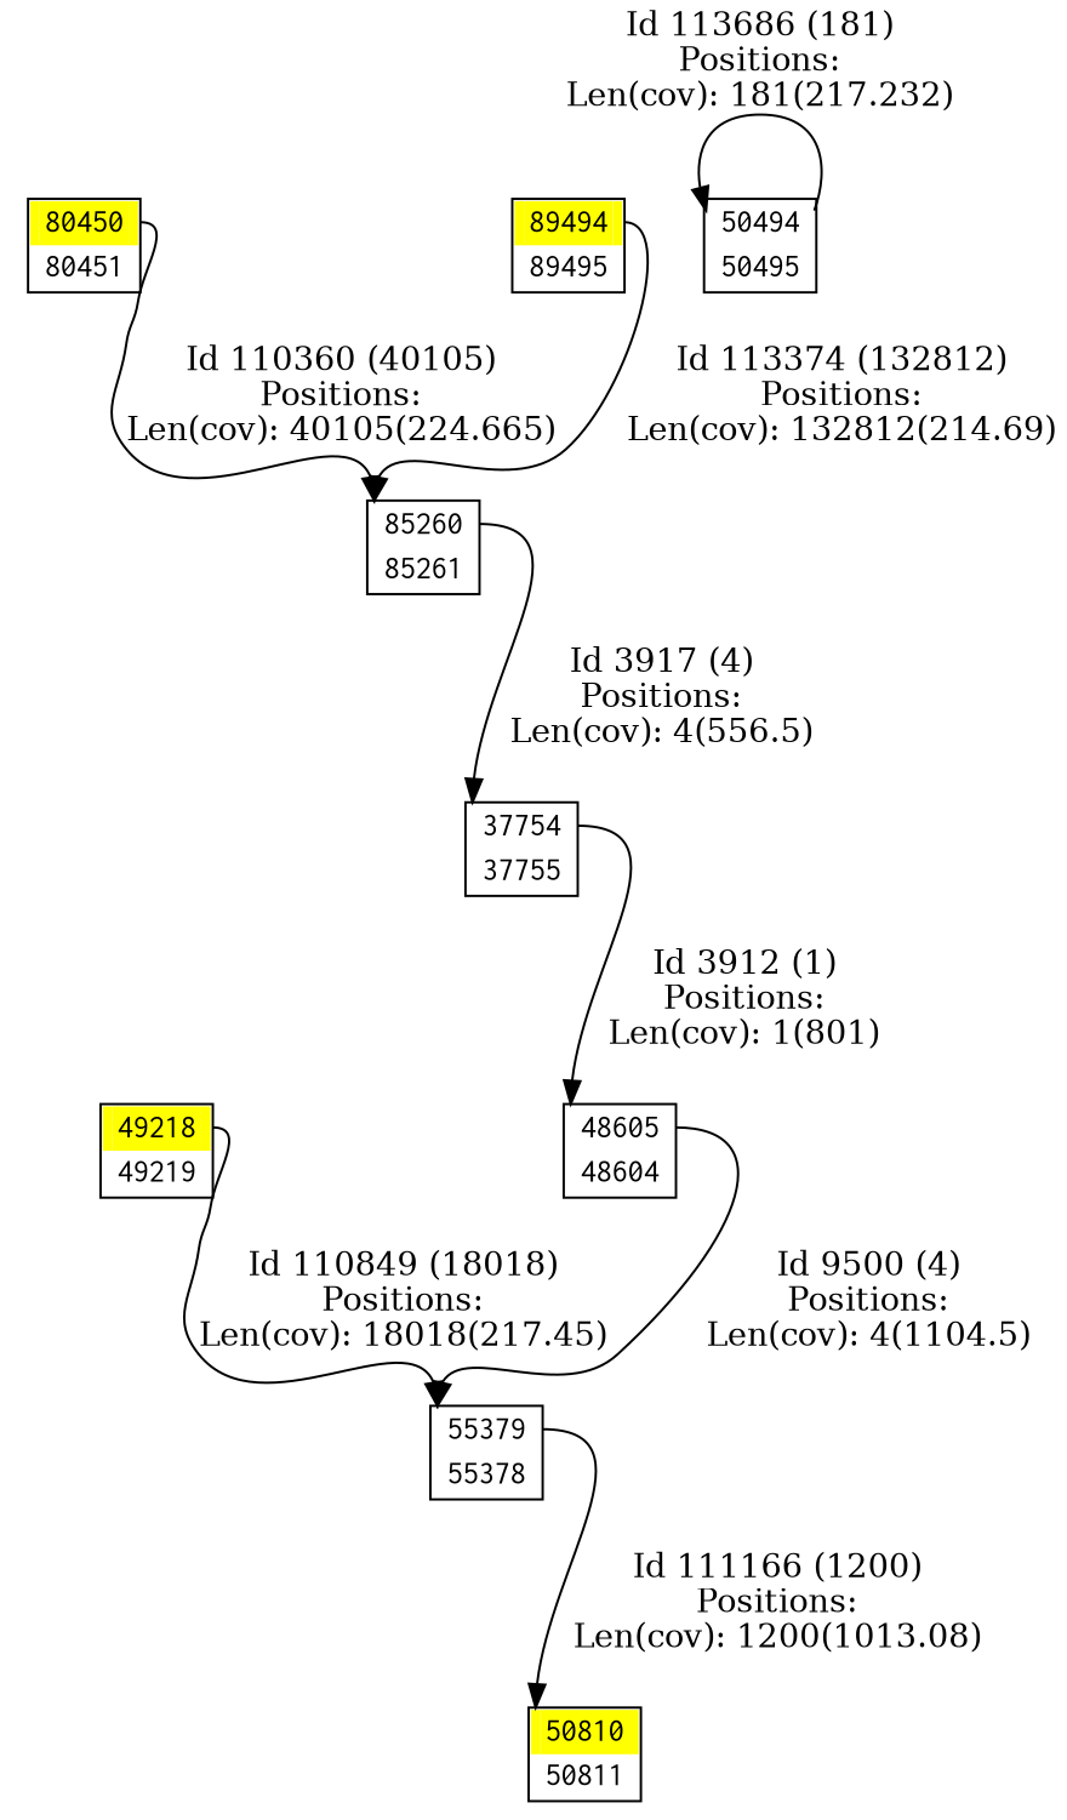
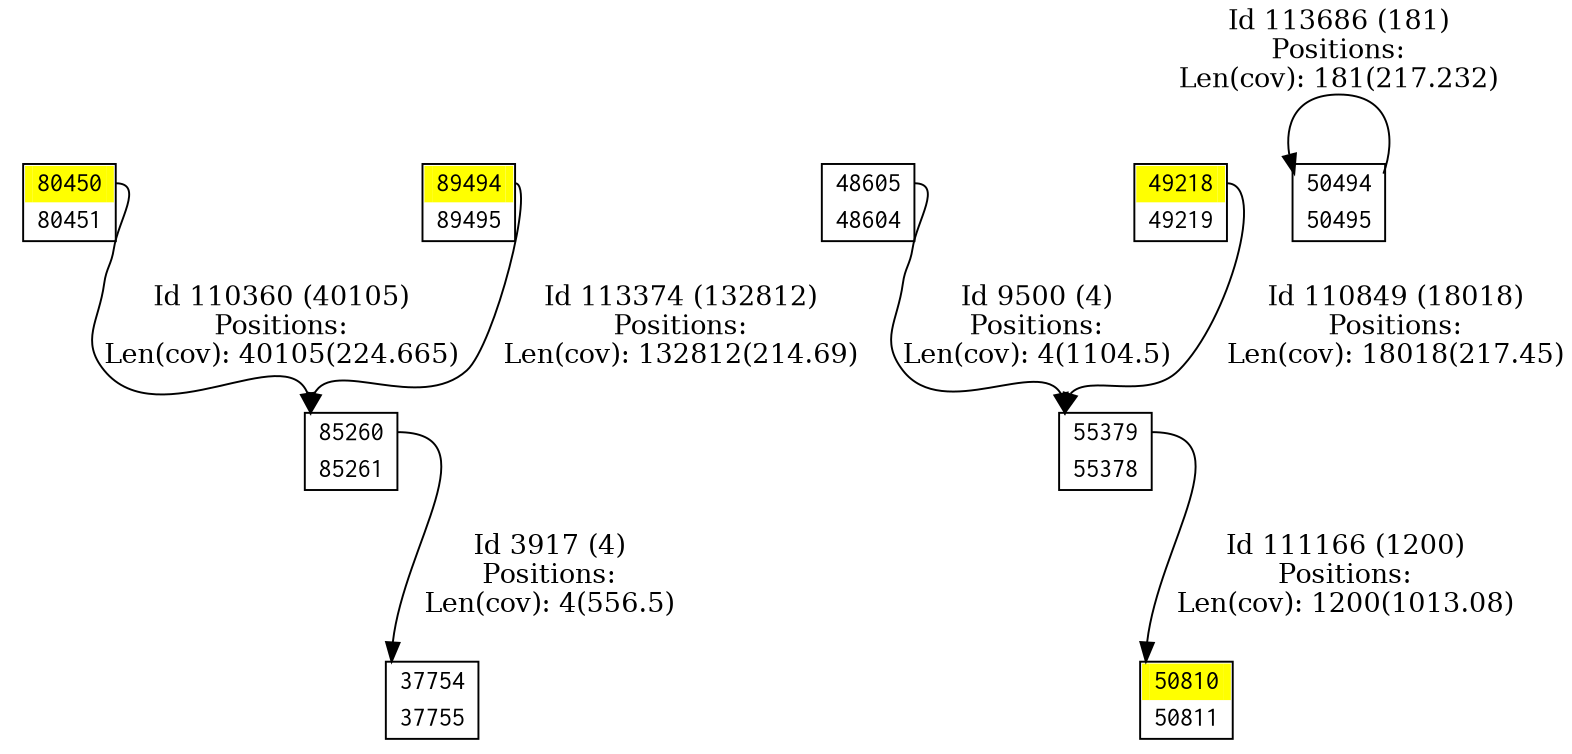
  digraph {
    node [color=black fontname=Courier penwidth=1.8 shape=plaintext]
    edge [color=black headport=port_55379_in]
    n1 [label=<<TABLE BORDER="1" CELLSPACING="0" > <TR><TD BORDER="0" PORT = "port_37754_in" color="white" bgcolor="white" ></TD><TD BORDER="0" color="white" bgcolor="white" >37754</TD><TD BORDER="0" PORT = "port_37754_out" color="white" bgcolor="white" ></TD></TR> <TR><TD BORDER="0" PORT = "port_37755_out" color="white" bgcolor="white" ></TD><TD BORDER="0" color="white" bgcolor="white" >37755</TD><TD BORDER="0" PORT = "port_37755_in" color="white" bgcolor="white" ></TD></TR> </TABLE>>]
    n2 [label=<<TABLE BORDER="1" CELLSPACING="0" > <TR><TD BORDER="0" PORT = "port_48605_in" color="white" bgcolor="white" ></TD><TD BORDER="0" color="white" bgcolor="white" >48605</TD><TD BORDER="0" PORT = "port_48605_out" color="white" bgcolor="white" ></TD></TR> <TR><TD BORDER="0" PORT = "port_48604_out" color="white" bgcolor="white" ></TD><TD BORDER="0" color="white" bgcolor="white" >48604</TD><TD BORDER="0" PORT = "port_48604_in" color="white" bgcolor="white" ></TD></TR> </TABLE>>]
    n3 [label=<<TABLE BORDER="1" CELLSPACING="0" > <TR><TD BORDER="0" PORT = "port_55379_in" color="white" bgcolor="white" ></TD><TD BORDER="0" color="white" bgcolor="white" >55379</TD><TD BORDER="0" PORT = "port_55379_out" color="white" bgcolor="white" ></TD></TR> <TR><TD BORDER="0" PORT = "port_55378_out" color="white" bgcolor="white" ></TD><TD BORDER="0" color="white" bgcolor="white" >55378</TD><TD BORDER="0" PORT = "port_55378_in" color="white" bgcolor="white" ></TD></TR> </TABLE>>]
    n4 [label=<<TABLE BORDER="1" CELLSPACING="0" > <TR><TD BORDER="0" PORT = "port_50810_in" color="yellow" bgcolor="yellow" ></TD><TD BORDER="0" color="yellow" bgcolor="yellow" >50810</TD><TD BORDER="0" PORT = "port_50810_out" color="yellow" bgcolor="yellow" ></TD></TR> <TR><TD BORDER="0" PORT = "port_50811_out" color="white" bgcolor="white" ></TD><TD BORDER="0" color="white" bgcolor="white" >50811</TD><TD BORDER="0" PORT = "port_50811_in" color="white" bgcolor="white" ></TD></TR> </TABLE>>]
    n5 [label=<<TABLE BORDER="1" CELLSPACING="0" > <TR><TD BORDER="0" PORT = "port_49218_in" color="yellow" bgcolor="yellow" ></TD><TD BORDER="0" color="yellow" bgcolor="yellow" >49218</TD><TD BORDER="0" PORT = "port_49218_out" color="yellow" bgcolor="yellow" ></TD></TR> <TR><TD BORDER="0" PORT = "port_49219_out" color="white" bgcolor="white" ></TD><TD BORDER="0" color="white" bgcolor="white" >49219</TD><TD BORDER="0" PORT = "port_49219_in" color="white" bgcolor="white" ></TD></TR> </TABLE>>]
    n6 [label=<<TABLE BORDER="1" CELLSPACING="0" > <TR><TD BORDER="0" PORT = "port_50494_in" color="white" bgcolor="white" ></TD><TD BORDER="0" color="white" bgcolor="white" >50494</TD><TD BORDER="0" PORT = "port_50494_out" color="white" bgcolor="white" ></TD></TR> <TR><TD BORDER="0" PORT = "port_50495_out" color="white" bgcolor="white" ></TD><TD BORDER="0" color="white" bgcolor="white" >50495</TD><TD BORDER="0" PORT = "port_50495_in" color="white" bgcolor="white" ></TD></TR> </TABLE>>]
    n7 [label=<<TABLE BORDER="1" CELLSPACING="0" > <TR><TD BORDER="0" PORT = "port_80450_in" color="yellow" bgcolor="yellow" ></TD><TD BORDER="0" color="yellow" bgcolor="yellow" >80450</TD><TD BORDER="0" PORT = "port_80450_out" color="yellow" bgcolor="yellow" ></TD></TR> <TR><TD BORDER="0" PORT = "port_80451_out" color="white" bgcolor="white" ></TD><TD BORDER="0" color="white" bgcolor="white" >80451</TD><TD BORDER="0" PORT = "port_80451_in" color="white" bgcolor="white" ></TD></TR> </TABLE>>]
    n8 [label=<<TABLE BORDER="1" CELLSPACING="0" > <TR><TD BORDER="0" PORT = "port_85260_in" color="white" bgcolor="white" ></TD><TD BORDER="0" color="white" bgcolor="white" >85260</TD><TD BORDER="0" PORT = "port_85260_out" color="white" bgcolor="white" ></TD></TR> <TR><TD BORDER="0" PORT = "port_85261_out" color="white" bgcolor="white" ></TD><TD BORDER="0" color="white" bgcolor="white" >85261</TD><TD BORDER="0" PORT = "port_85261_in" color="white" bgcolor="white" ></TD></TR> </TABLE>>]
    n9 [label=<<TABLE BORDER="1" CELLSPACING="0" > <TR><TD BORDER="0" PORT = "port_89494_in" color="yellow" bgcolor="yellow" ></TD><TD BORDER="0" color="yellow" bgcolor="yellow" >89494</TD><TD BORDER="0" PORT = "port_89494_out" color="yellow" bgcolor="yellow" ></TD></TR> <TR><TD BORDER="0" PORT = "port_89495_out" color="white" bgcolor="white" ></TD><TD BORDER="0" color="white" bgcolor="white" >89495</TD><TD BORDER="0" PORT = "port_89495_in" color="white" bgcolor="white" ></TD></TR> </TABLE>>]
-   n1 -> n2 [headport=port_48605_in label="Id 3912 (1)\nPositions:\nLen(cov): 1(801)" tailport=port_37754_out]
    n2 -> n3 [label="Id 9500 (4)\nPositions:\nLen(cov): 4(1104.5)" tailport=port_48605_out]
    n3 -> n4 [headport=port_50810_in label="Id 111166 (1200)\nPositions:\nLen(cov): 1200(1013.08)" tailport=port_55379_out]
    n5 -> n3 [label="Id 110849 (18018)\nPositions:\nLen(cov): 18018(217.45)" tailport=port_49218_out]
    n6 -> n6 [headport=port_50494_in label="Id 113686 (181)\nPositions:\nLen(cov): 181(217.232)" tailport=port_50494_out]
    n7 -> n8 [headport=port_85260_in label="Id 110360 (40105)\nPositions:\nLen(cov): 40105(224.665)" tailport=port_80450_out]
    n8 -> n1 [headport=port_37754_in label="Id 3917 (4)\nPositions:\nLen(cov): 4(556.5)" tailport=port_85260_out]
    n9 -> n8 [headport=port_85260_in label="Id 113374 (132812)\nPositions:\nLen(cov): 132812(214.69)" tailport=port_89494_out]
  }
